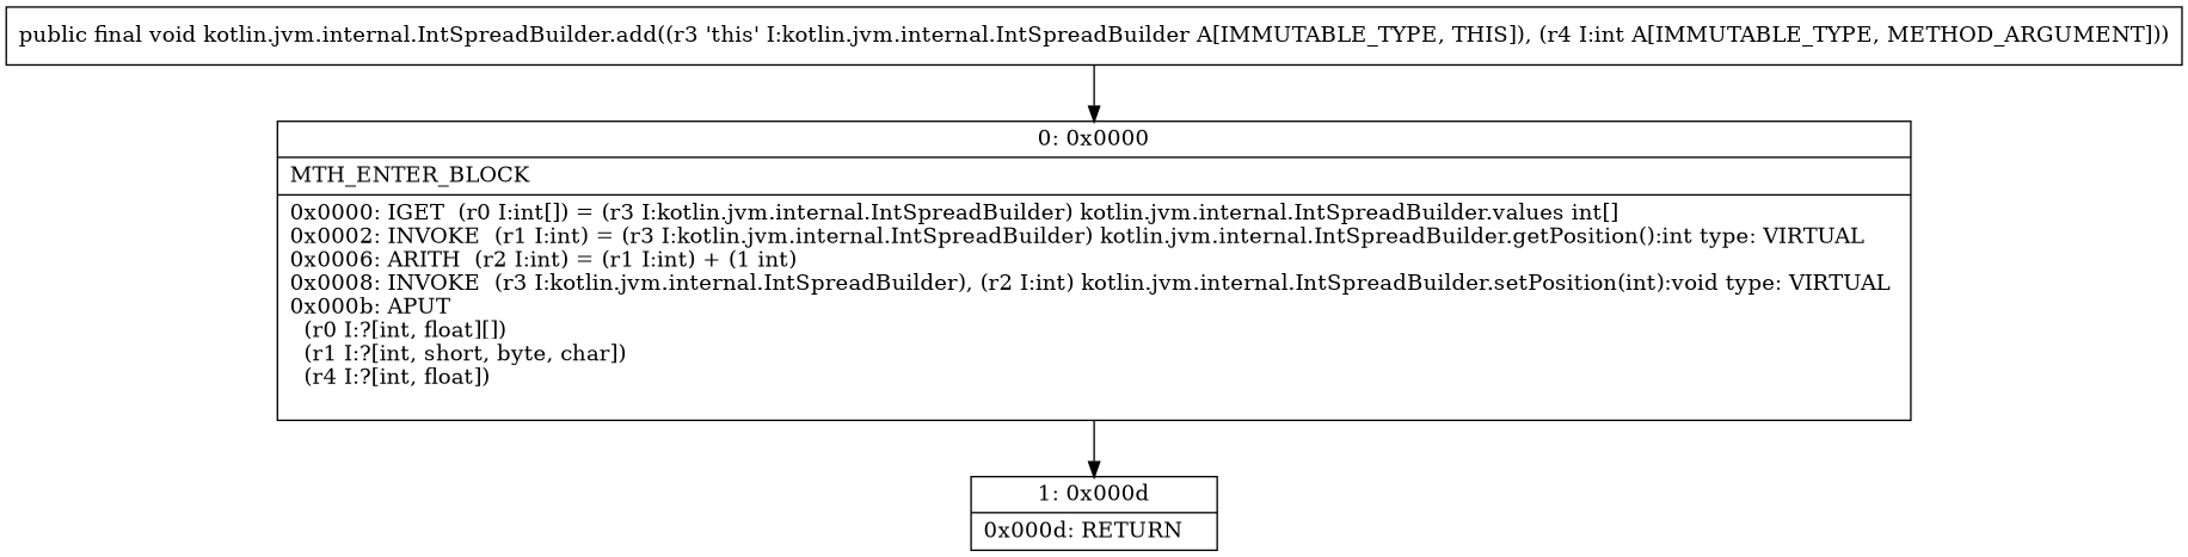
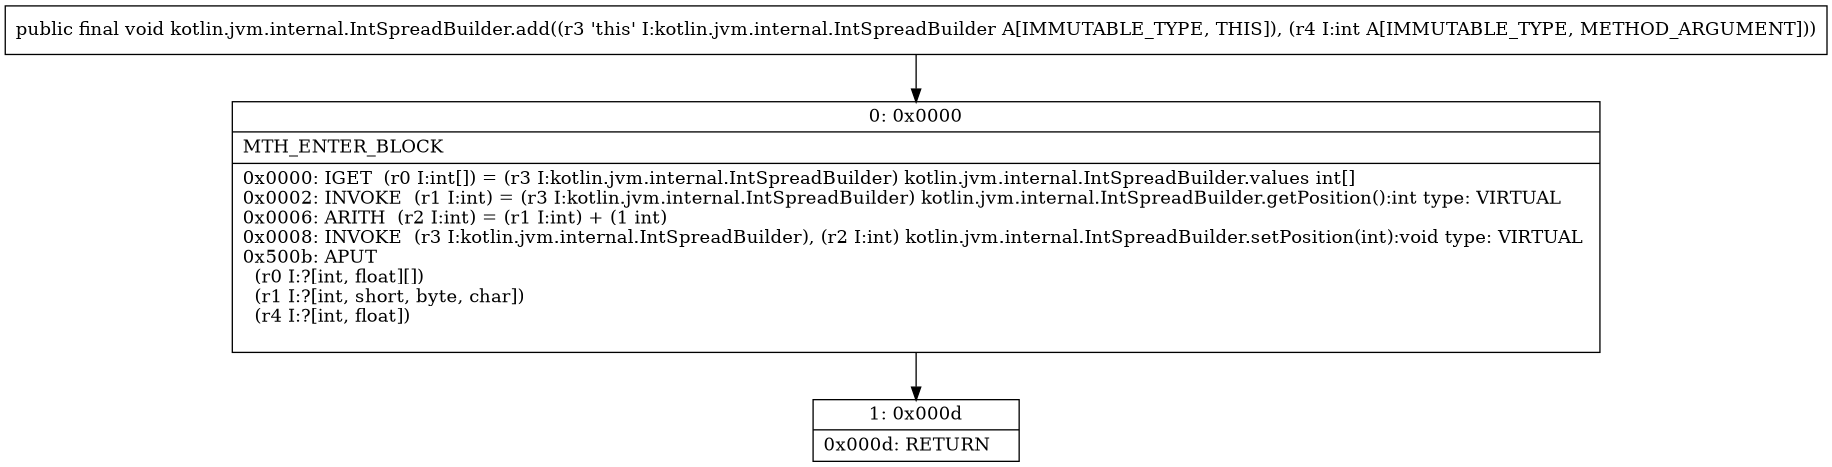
  digraph {
    node [shape=record]
-   n1 [label="{0\:\ 0x0000|MTH_ENTER_BLOCK\l|0x0000: IGET  (r0 I:int[]) = (r3 I:kotlin.jvm.internal.IntSpreadBuilder) kotlin.jvm.internal.IntSpreadBuilder.values int[] \l0x0002: INVOKE  (r1 I:int) = (r3 I:kotlin.jvm.internal.IntSpreadBuilder) kotlin.jvm.internal.IntSpreadBuilder.getPosition():int type: VIRTUAL \l0x0006: ARITH  (r2 I:int) = (r1 I:int) + (1 int) \l0x0008: INVOKE  (r3 I:kotlin.jvm.internal.IntSpreadBuilder), (r2 I:int) kotlin.jvm.internal.IntSpreadBuilder.setPosition(int):void type: VIRTUAL \l0x000b: APUT  \l  (r0 I:?[int, float][])\l  (r1 I:?[int, short, byte, char])\l  (r4 I:?[int, float])\l \l}"]
+   n1 [label="{0\:\ 0x0000|MTH_ENTER_BLOCK\l|0x0000: IGET  (r0 I:int[]) = (r3 I:kotlin.jvm.internal.IntSpreadBuilder) kotlin.jvm.internal.IntSpreadBuilder.values int[] \l0x0002: INVOKE  (r1 I:int) = (r3 I:kotlin.jvm.internal.IntSpreadBuilder) kotlin.jvm.internal.IntSpreadBuilder.getPosition():int type: VIRTUAL \l0x0006: ARITH  (r2 I:int) = (r1 I:int) + (1 int) \l0x0008: INVOKE  (r3 I:kotlin.jvm.internal.IntSpreadBuilder), (r2 I:int) kotlin.jvm.internal.IntSpreadBuilder.setPosition(int):void type: VIRTUAL \l0x500b: APUT  \l  (r0 I:?[int, float][])\l  (r1 I:?[int, short, byte, char])\l  (r4 I:?[int, float])\l \l}"]
    n2 [label="{1\:\ 0x000d|0x000d: RETURN   \l}"]
    n3 [label="{public final void kotlin.jvm.internal.IntSpreadBuilder.add((r3 'this' I:kotlin.jvm.internal.IntSpreadBuilder A[IMMUTABLE_TYPE, THIS]), (r4 I:int A[IMMUTABLE_TYPE, METHOD_ARGUMENT])) }"]
    n1 -> n2
    n3 -> n1
  }
